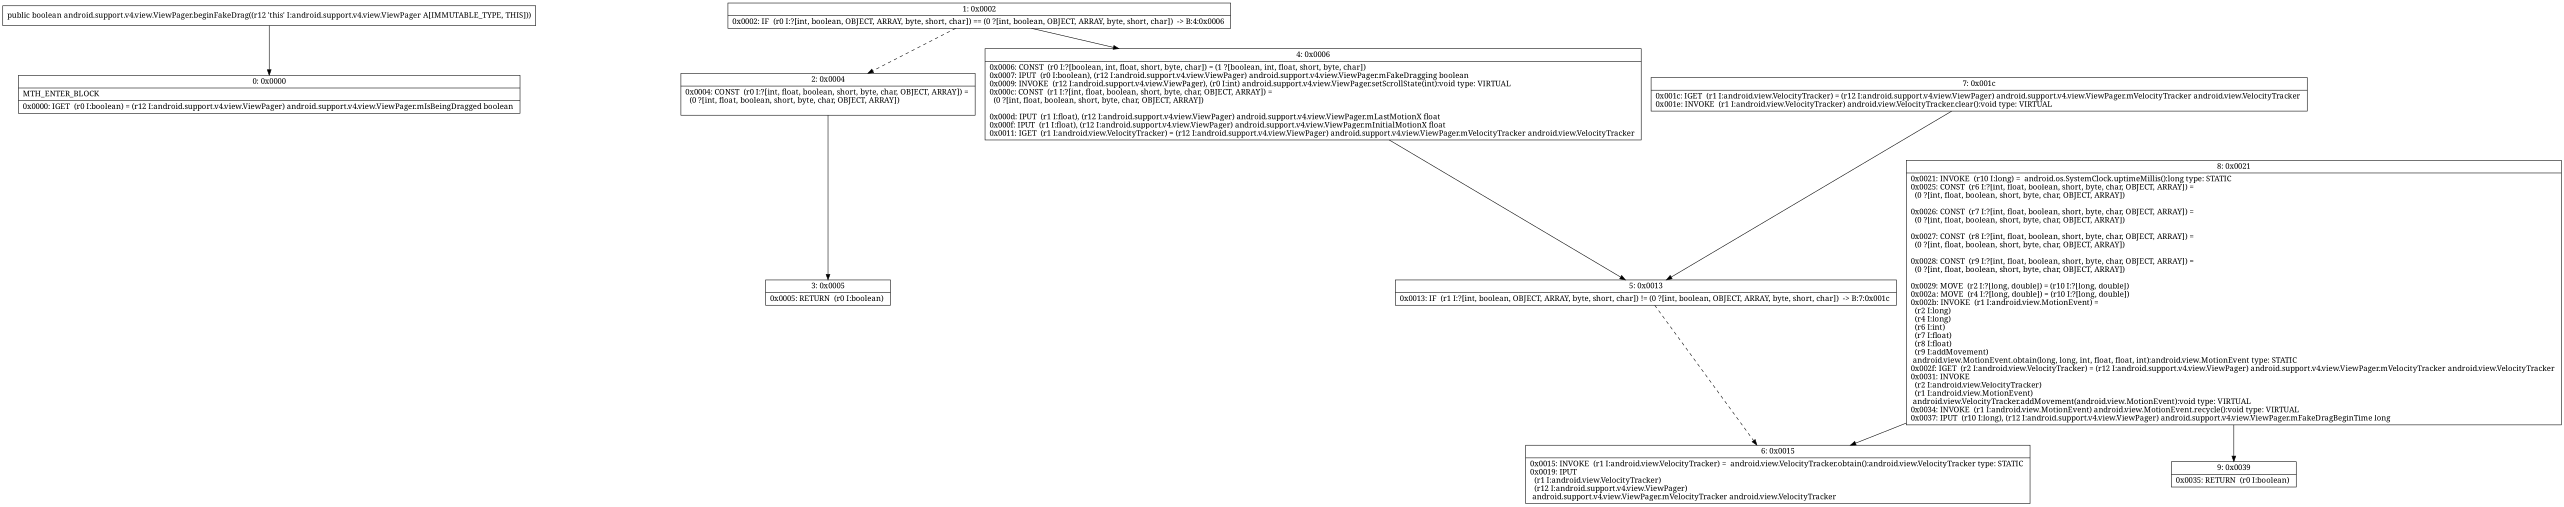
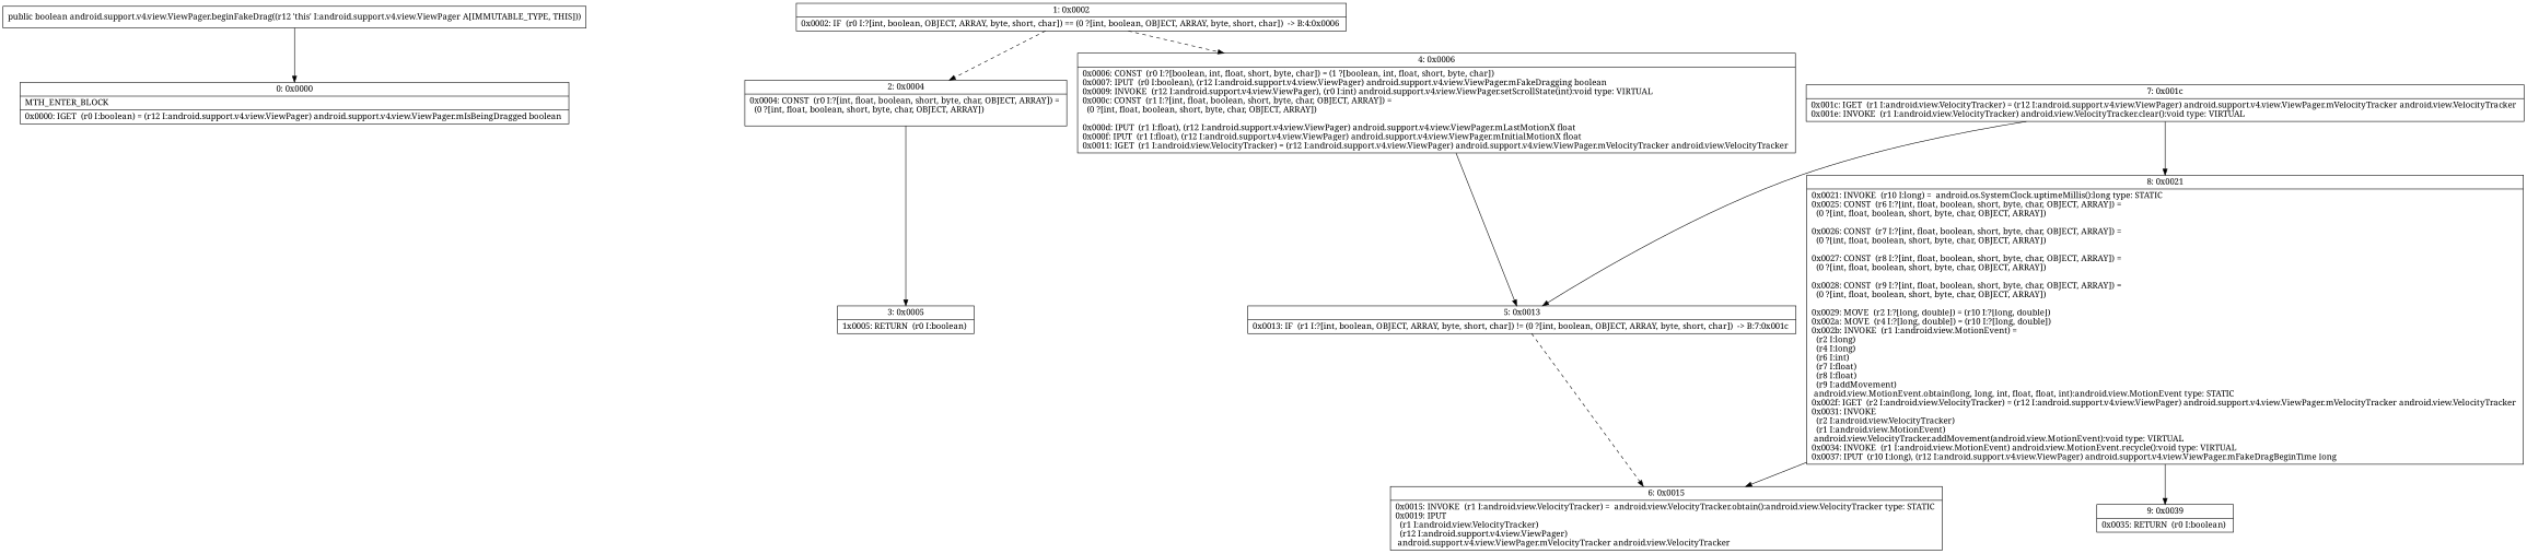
  digraph {
    fontname="Noto Serif"
    node [fontname="Noto Serif" shape=record]
    edge [fontname="Noto Serif"]
    n1 [label="{0\:\ 0x0000|MTH_ENTER_BLOCK\l|0x0000: IGET  (r0 I:boolean) = (r12 I:android.support.v4.view.ViewPager) android.support.v4.view.ViewPager.mIsBeingDragged boolean \l}"]
    n2 [label="{1\:\ 0x0002|0x0002: IF  (r0 I:?[int, boolean, OBJECT, ARRAY, byte, short, char]) == (0 ?[int, boolean, OBJECT, ARRAY, byte, short, char])  \-\> B:4:0x0006 \l}"]
    n3 [label="{2\:\ 0x0004|0x0004: CONST  (r0 I:?[int, float, boolean, short, byte, char, OBJECT, ARRAY]) = \l  (0 ?[int, float, boolean, short, byte, char, OBJECT, ARRAY])\l \l}"]
    n4 [label="{4\:\ 0x0006|0x0006: CONST  (r0 I:?[boolean, int, float, short, byte, char]) = (1 ?[boolean, int, float, short, byte, char]) \l0x0007: IPUT  (r0 I:boolean), (r12 I:android.support.v4.view.ViewPager) android.support.v4.view.ViewPager.mFakeDragging boolean \l0x0009: INVOKE  (r12 I:android.support.v4.view.ViewPager), (r0 I:int) android.support.v4.view.ViewPager.setScrollState(int):void type: VIRTUAL \l0x000c: CONST  (r1 I:?[int, float, boolean, short, byte, char, OBJECT, ARRAY]) = \l  (0 ?[int, float, boolean, short, byte, char, OBJECT, ARRAY])\l \l0x000d: IPUT  (r1 I:float), (r12 I:android.support.v4.view.ViewPager) android.support.v4.view.ViewPager.mLastMotionX float \l0x000f: IPUT  (r1 I:float), (r12 I:android.support.v4.view.ViewPager) android.support.v4.view.ViewPager.mInitialMotionX float \l0x0011: IGET  (r1 I:android.view.VelocityTracker) = (r12 I:android.support.v4.view.ViewPager) android.support.v4.view.ViewPager.mVelocityTracker android.view.VelocityTracker \l}"]
-   n5 [label="{3\:\ 0x0005|0x0005: RETURN  (r0 I:boolean) \l}"]
+   n5 [label="{3\:\ 0x0005|1x0005: RETURN  (r0 I:boolean) \l}"]
    n6 [label="{5\:\ 0x0013|0x0013: IF  (r1 I:?[int, boolean, OBJECT, ARRAY, byte, short, char]) != (0 ?[int, boolean, OBJECT, ARRAY, byte, short, char])  \-\> B:7:0x001c \l}"]
    n7 [label="{6\:\ 0x0015|0x0015: INVOKE  (r1 I:android.view.VelocityTracker) =  android.view.VelocityTracker.obtain():android.view.VelocityTracker type: STATIC \l0x0019: IPUT  \l  (r1 I:android.view.VelocityTracker)\l  (r12 I:android.support.v4.view.ViewPager)\l android.support.v4.view.ViewPager.mVelocityTracker android.view.VelocityTracker \l}"]
    n8 [label="{7\:\ 0x001c|0x001c: IGET  (r1 I:android.view.VelocityTracker) = (r12 I:android.support.v4.view.ViewPager) android.support.v4.view.ViewPager.mVelocityTracker android.view.VelocityTracker \l0x001e: INVOKE  (r1 I:android.view.VelocityTracker) android.view.VelocityTracker.clear():void type: VIRTUAL \l}"]
    n9 [label="{8\:\ 0x0021|0x0021: INVOKE  (r10 I:long) =  android.os.SystemClock.uptimeMillis():long type: STATIC \l0x0025: CONST  (r6 I:?[int, float, boolean, short, byte, char, OBJECT, ARRAY]) = \l  (0 ?[int, float, boolean, short, byte, char, OBJECT, ARRAY])\l \l0x0026: CONST  (r7 I:?[int, float, boolean, short, byte, char, OBJECT, ARRAY]) = \l  (0 ?[int, float, boolean, short, byte, char, OBJECT, ARRAY])\l \l0x0027: CONST  (r8 I:?[int, float, boolean, short, byte, char, OBJECT, ARRAY]) = \l  (0 ?[int, float, boolean, short, byte, char, OBJECT, ARRAY])\l \l0x0028: CONST  (r9 I:?[int, float, boolean, short, byte, char, OBJECT, ARRAY]) = \l  (0 ?[int, float, boolean, short, byte, char, OBJECT, ARRAY])\l \l0x0029: MOVE  (r2 I:?[long, double]) = (r10 I:?[long, double]) \l0x002a: MOVE  (r4 I:?[long, double]) = (r10 I:?[long, double]) \l0x002b: INVOKE  (r1 I:android.view.MotionEvent) = \l  (r2 I:long)\l  (r4 I:long)\l  (r6 I:int)\l  (r7 I:float)\l  (r8 I:float)\l  (r9 I:addMovement)\l android.view.MotionEvent.obtain(long, long, int, float, float, int):android.view.MotionEvent type: STATIC \l0x002f: IGET  (r2 I:android.view.VelocityTracker) = (r12 I:android.support.v4.view.ViewPager) android.support.v4.view.ViewPager.mVelocityTracker android.view.VelocityTracker \l0x0031: INVOKE  \l  (r2 I:android.view.VelocityTracker)\l  (r1 I:android.view.MotionEvent)\l android.view.VelocityTracker.addMovement(android.view.MotionEvent):void type: VIRTUAL \l0x0034: INVOKE  (r1 I:android.view.MotionEvent) android.view.MotionEvent.recycle():void type: VIRTUAL \l0x0037: IPUT  (r10 I:long), (r12 I:android.support.v4.view.ViewPager) android.support.v4.view.ViewPager.mFakeDragBeginTime long \l}"]
    n10 [label="{9\:\ 0x0039|0x0035: RETURN  (r0 I:boolean) \l}"]
    n11 [label="{public boolean android.support.v4.view.ViewPager.beginFakeDrag((r12 'this' I:android.support.v4.view.ViewPager A[IMMUTABLE_TYPE, THIS])) }"]
    n2 -> n3 [style=dashed]
-   n2 -> n4
+   n2 -> n4 [style=dashed]
    n3 -> n5
    n4 -> n6
    n6 -> n7 [style=dashed]
    n8 -> n6
+   n8 -> n9
    n9 -> n7
    n9 -> n10
    n11 -> n1
  }
